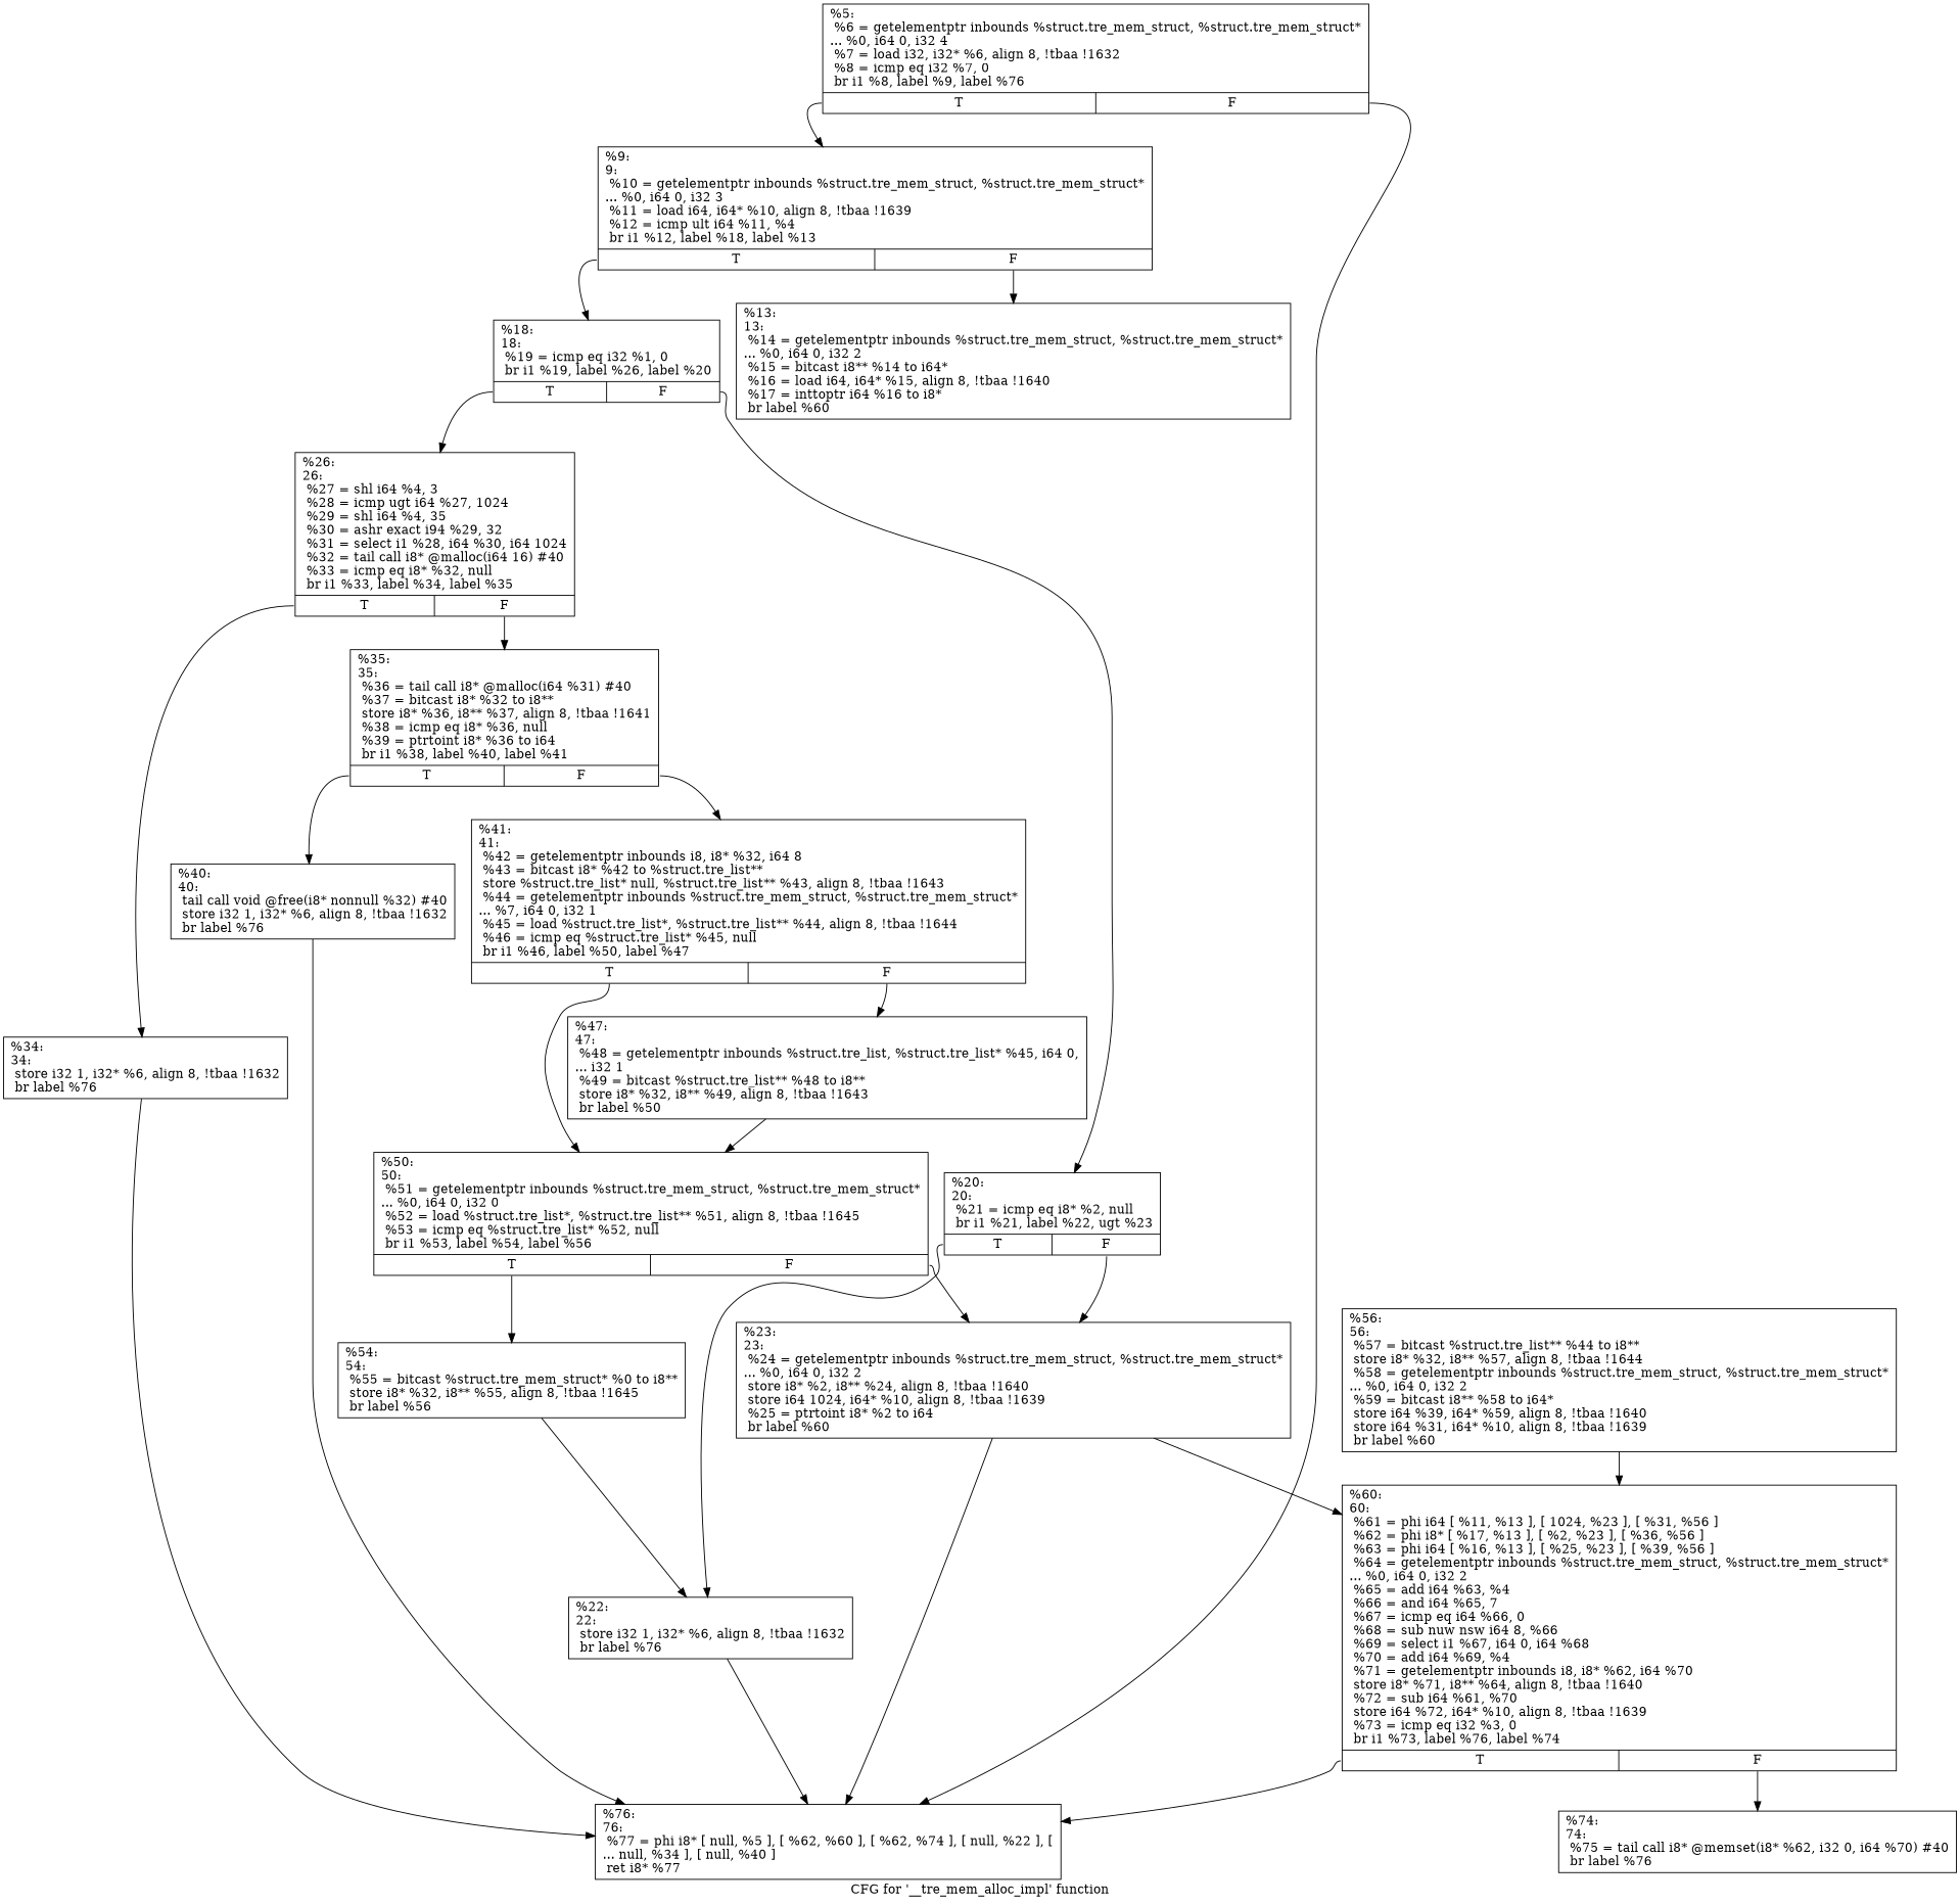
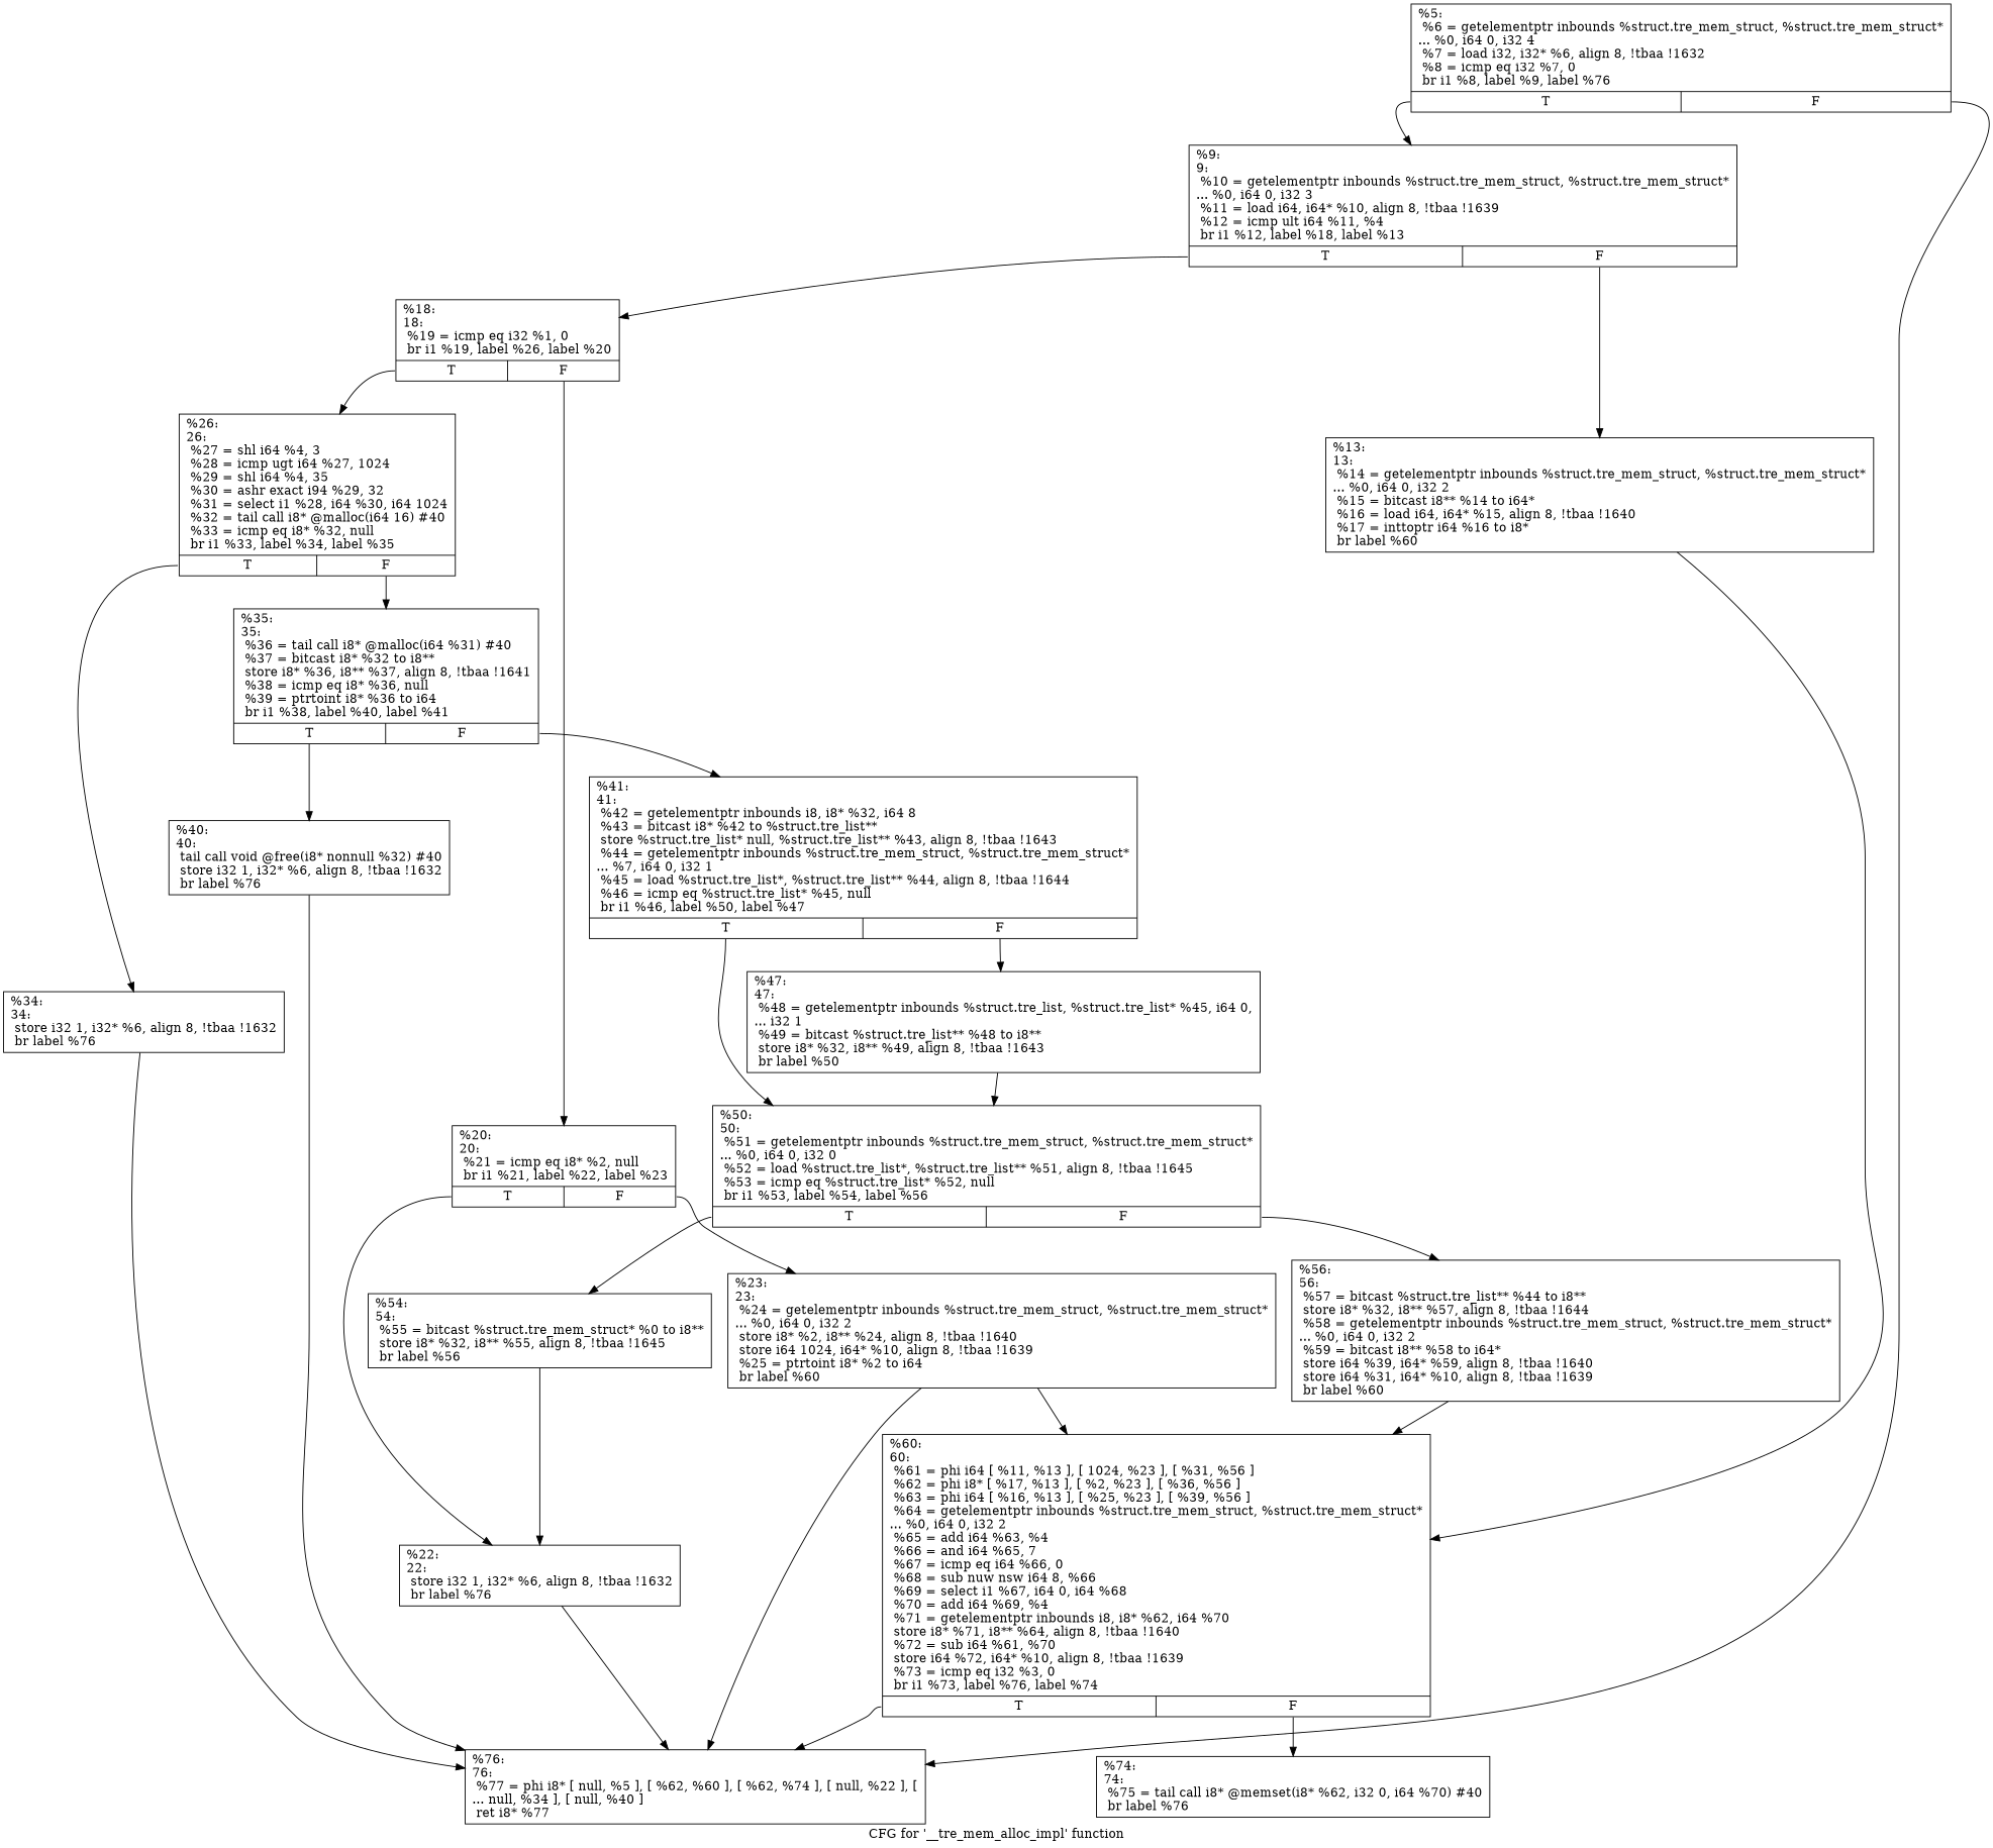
  digraph {
    label="CFG for '__tre_mem_alloc_impl' function"
    node [shape=record]
    n1 [label="{%5:\l  %6 = getelementptr inbounds %struct.tre_mem_struct, %struct.tre_mem_struct*\l... %0, i64 0, i32 4\l  %7 = load i32, i32* %6, align 8, !tbaa !1632\l  %8 = icmp eq i32 %7, 0\l  br i1 %8, label %9, label %76\l|{<s0>T|<s1>F}}"]
    n2 [label="{%9:\l9:                                                \l  %10 = getelementptr inbounds %struct.tre_mem_struct, %struct.tre_mem_struct*\l... %0, i64 0, i32 3\l  %11 = load i64, i64* %10, align 8, !tbaa !1639\l  %12 = icmp ult i64 %11, %4\l  br i1 %12, label %18, label %13\l|{<s0>T|<s1>F}}"]
    n3 [label="{%76:\l76:                                               \l  %77 = phi i8* [ null, %5 ], [ %62, %60 ], [ %62, %74 ], [ null, %22 ], [\l... null, %34 ], [ null, %40 ]\l  ret i8* %77\l}"]
    n4 [label="{%18:\l18:                                               \l  %19 = icmp eq i32 %1, 0\l  br i1 %19, label %26, label %20\l|{<s0>T|<s1>F}}"]
    n5 [label="{%13:\l13:                                               \l  %14 = getelementptr inbounds %struct.tre_mem_struct, %struct.tre_mem_struct*\l... %0, i64 0, i32 2\l  %15 = bitcast i8** %14 to i64*\l  %16 = load i64, i64* %15, align 8, !tbaa !1640\l  %17 = inttoptr i64 %16 to i8*\l  br label %60\l}"]
    n6 [label="{%26:\l26:                                               \l  %27 = shl i64 %4, 3\l  %28 = icmp ugt i64 %27, 1024\l  %29 = shl i64 %4, 35\l  %30 = ashr exact i94 %29, 32\l  %31 = select i1 %28, i64 %30, i64 1024\l  %32 = tail call i8* @malloc(i64 16) #40\l  %33 = icmp eq i8* %32, null\l  br i1 %33, label %34, label %35\l|{<s0>T|<s1>F}}"]
-   n7 [label="{%20:\l20:                                               \l  %21 = icmp eq i8* %2, null\l  br i1 %21, label %22, ugt %23\l|{<s0>T|<s1>F}}"]
+   n7 [label="{%20:\l20:                                               \l  %21 = icmp eq i8* %2, null\l  br i1 %21, label %22, label %23\l|{<s0>T|<s1>F}}"]
    n8 [label="{%60:\l60:                                               \l  %61 = phi i64 [ %11, %13 ], [ 1024, %23 ], [ %31, %56 ]\l  %62 = phi i8* [ %17, %13 ], [ %2, %23 ], [ %36, %56 ]\l  %63 = phi i64 [ %16, %13 ], [ %25, %23 ], [ %39, %56 ]\l  %64 = getelementptr inbounds %struct.tre_mem_struct, %struct.tre_mem_struct*\l... %0, i64 0, i32 2\l  %65 = add i64 %63, %4\l  %66 = and i64 %65, 7\l  %67 = icmp eq i64 %66, 0\l  %68 = sub nuw nsw i64 8, %66\l  %69 = select i1 %67, i64 0, i64 %68\l  %70 = add i64 %69, %4\l  %71 = getelementptr inbounds i8, i8* %62, i64 %70\l  store i8* %71, i8** %64, align 8, !tbaa !1640\l  %72 = sub i64 %61, %70\l  store i64 %72, i64* %10, align 8, !tbaa !1639\l  %73 = icmp eq i32 %3, 0\l  br i1 %73, label %76, label %74\l|{<s0>T|<s1>F}}"]
    n9 [label="{%34:\l34:                                               \l  store i32 1, i32* %6, align 8, !tbaa !1632\l  br label %76\l}"]
    n10 [label="{%35:\l35:                                               \l  %36 = tail call i8* @malloc(i64 %31) #40\l  %37 = bitcast i8* %32 to i8**\l  store i8* %36, i8** %37, align 8, !tbaa !1641\l  %38 = icmp eq i8* %36, null\l  %39 = ptrtoint i8* %36 to i64\l  br i1 %38, label %40, label %41\l|{<s0>T|<s1>F}}"]
    n11 [label="{%22:\l22:                                               \l  store i32 1, i32* %6, align 8, !tbaa !1632\l  br label %76\l}"]
    n12 [label="{%23:\l23:                                               \l  %24 = getelementptr inbounds %struct.tre_mem_struct, %struct.tre_mem_struct*\l... %0, i64 0, i32 2\l  store i8* %2, i8** %24, align 8, !tbaa !1640\l  store i64 1024, i64* %10, align 8, !tbaa !1639\l  %25 = ptrtoint i8* %2 to i64\l  br label %60\l}"]
    n13 [label="{%74:\l74:                                               \l  %75 = tail call i8* @memset(i8* %62, i32 0, i64 %70) #40\l  br label %76\l}"]
    n14 [label="{%40:\l40:                                               \l  tail call void @free(i8* nonnull %32) #40\l  store i32 1, i32* %6, align 8, !tbaa !1632\l  br label %76\l}"]
    n15 [label="{%41:\l41:                                               \l  %42 = getelementptr inbounds i8, i8* %32, i64 8\l  %43 = bitcast i8* %42 to %struct.tre_list**\l  store %struct.tre_list* null, %struct.tre_list** %43, align 8, !tbaa !1643\l  %44 = getelementptr inbounds %struct.tre_mem_struct, %struct.tre_mem_struct*\l... %7, i64 0, i32 1\l  %45 = load %struct.tre_list*, %struct.tre_list** %44, align 8, !tbaa !1644\l  %46 = icmp eq %struct.tre_list* %45, null\l  br i1 %46, label %50, label %47\l|{<s0>T|<s1>F}}"]
    n16 [label="{%50:\l50:                                               \l  %51 = getelementptr inbounds %struct.tre_mem_struct, %struct.tre_mem_struct*\l... %0, i64 0, i32 0\l  %52 = load %struct.tre_list*, %struct.tre_list** %51, align 8, !tbaa !1645\l  %53 = icmp eq %struct.tre_list* %52, null\l  br i1 %53, label %54, label %56\l|{<s0>T|<s1>F}}"]
    n17 [label="{%47:\l47:                                               \l  %48 = getelementptr inbounds %struct.tre_list, %struct.tre_list* %45, i64 0,\l... i32 1\l  %49 = bitcast %struct.tre_list** %48 to i8**\l  store i8* %32, i8** %49, align 8, !tbaa !1643\l  br label %50\l}"]
    n18 [label="{%54:\l54:                                               \l  %55 = bitcast %struct.tre_mem_struct* %0 to i8**\l  store i8* %32, i8** %55, align 8, !tbaa !1645\l  br label %56\l}"]
    n19 [label="{%56:\l56:                                               \l  %57 = bitcast %struct.tre_list** %44 to i8**\l  store i8* %32, i8** %57, align 8, !tbaa !1644\l  %58 = getelementptr inbounds %struct.tre_mem_struct, %struct.tre_mem_struct*\l... %0, i64 0, i32 2\l  %59 = bitcast i8** %58 to i64*\l  store i64 %39, i64* %59, align 8, !tbaa !1640\l  store i64 %31, i64* %10, align 8, !tbaa !1639\l  br label %60\l}"]
    n1 -> n2 [tailport=s0]
    n1 -> n3 [tailport=s1]
    n2 -> n4 [tailport=s0]
    n2 -> n5 [tailport=s1]
    n4 -> n6 [tailport=s0]
    n4 -> n7 [tailport=s1]
+   n5 -> n8
    n6 -> n9 [tailport=s0]
    n6 -> n10 [tailport=s1]
    n7 -> n11 [tailport=s0]
    n7 -> n12 [tailport=s1]
    n8 -> n3 [tailport=s0]
    n8 -> n13 [tailport=s1]
    n9 -> n3
    n10 -> n14 [tailport=s0]
    n10 -> n15 [tailport=s1]
    n11 -> n3
    n12 -> n3
    n12 -> n8
    n14 -> n3
    n15 -> n16 [tailport=s0]
    n15 -> n17 [tailport=s1]
    n16 -> n18 [tailport=s0]
-   n16 -> n12 [tailport=s1]
+   n16 -> n19 [tailport=s1]
    n17 -> n16
    n18 -> n11
    n19 -> n8
  }
